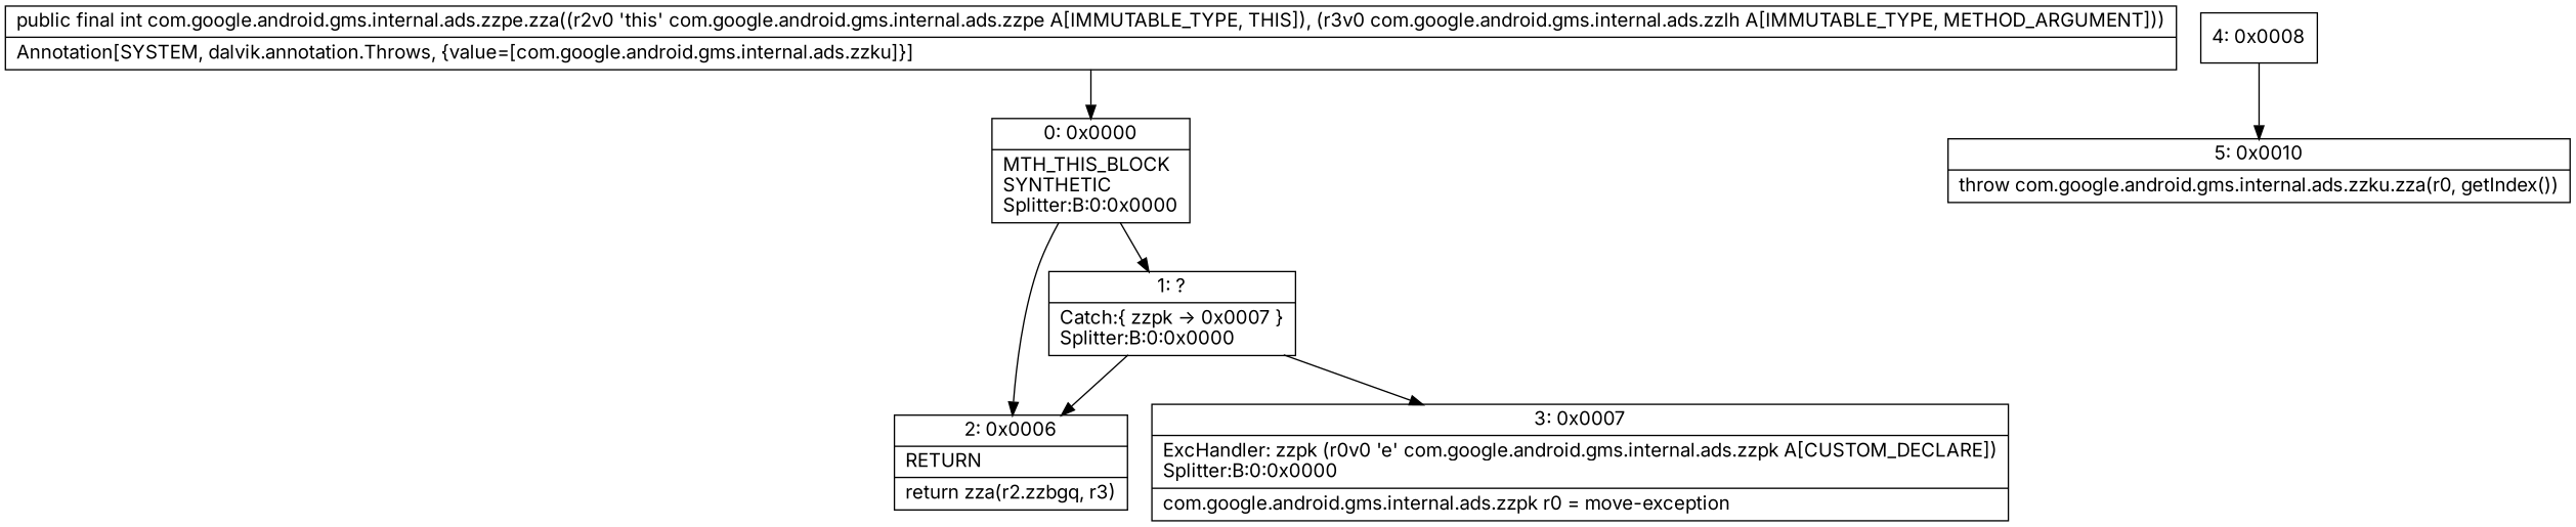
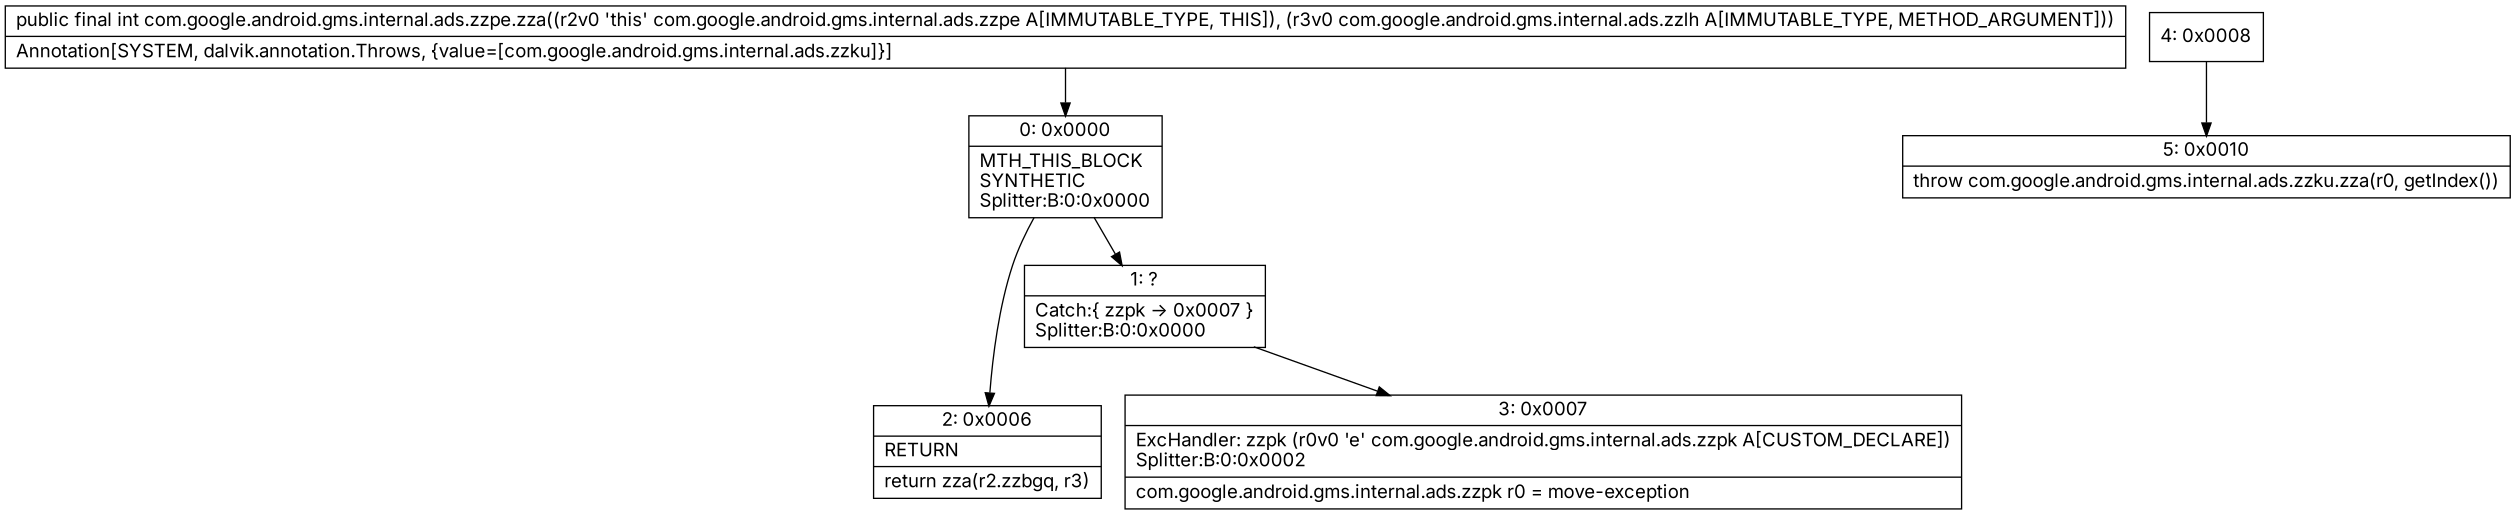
  digraph {
    fontname=Inter
    node [fontname=Inter shape=record]
    edge [fontname=Inter]
    n1 [label="{0\:\ 0x0000|MTH_THIS_BLOCK\lSYNTHETIC\lSplitter:B:0:0x0000\l}"]
    n2 [label="{1\:\ ?|Catch:\{ zzpk \-\> 0x0007 \}\lSplitter:B:0:0x0000\l}"]
    n3 [label="{2\:\ 0x0006|RETURN\l|return zza(r2.zzbgq, r3)\l}"]
-   n4 [label="{3\:\ 0x0007|ExcHandler: zzpk (r0v0 'e' com.google.android.gms.internal.ads.zzpk A[CUSTOM_DECLARE])\lSplitter:B:0:0x0000\l|com.google.android.gms.internal.ads.zzpk r0 = move\-exception\l}"]
+   n4 [label="{3\:\ 0x0007|ExcHandler: zzpk (r0v0 'e' com.google.android.gms.internal.ads.zzpk A[CUSTOM_DECLARE])\lSplitter:B:0:0x0002\l|com.google.android.gms.internal.ads.zzpk r0 = move\-exception\l}"]
    n5 [label="{4\:\ 0x0008}"]
    n6 [label="{5\:\ 0x0010|throw com.google.android.gms.internal.ads.zzku.zza(r0, getIndex())\l}"]
    n7 [label="{public final int com.google.android.gms.internal.ads.zzpe.zza((r2v0 'this' com.google.android.gms.internal.ads.zzpe A[IMMUTABLE_TYPE, THIS]), (r3v0 com.google.android.gms.internal.ads.zzlh A[IMMUTABLE_TYPE, METHOD_ARGUMENT]))  | Annotation[SYSTEM, dalvik.annotation.Throws, \{value=[com.google.android.gms.internal.ads.zzku]\}]\l}"]
    n1 -> n2
    n1 -> n3
-   n2 -> n3
    n2 -> n4
    n5 -> n6
    n7 -> n1
  }
